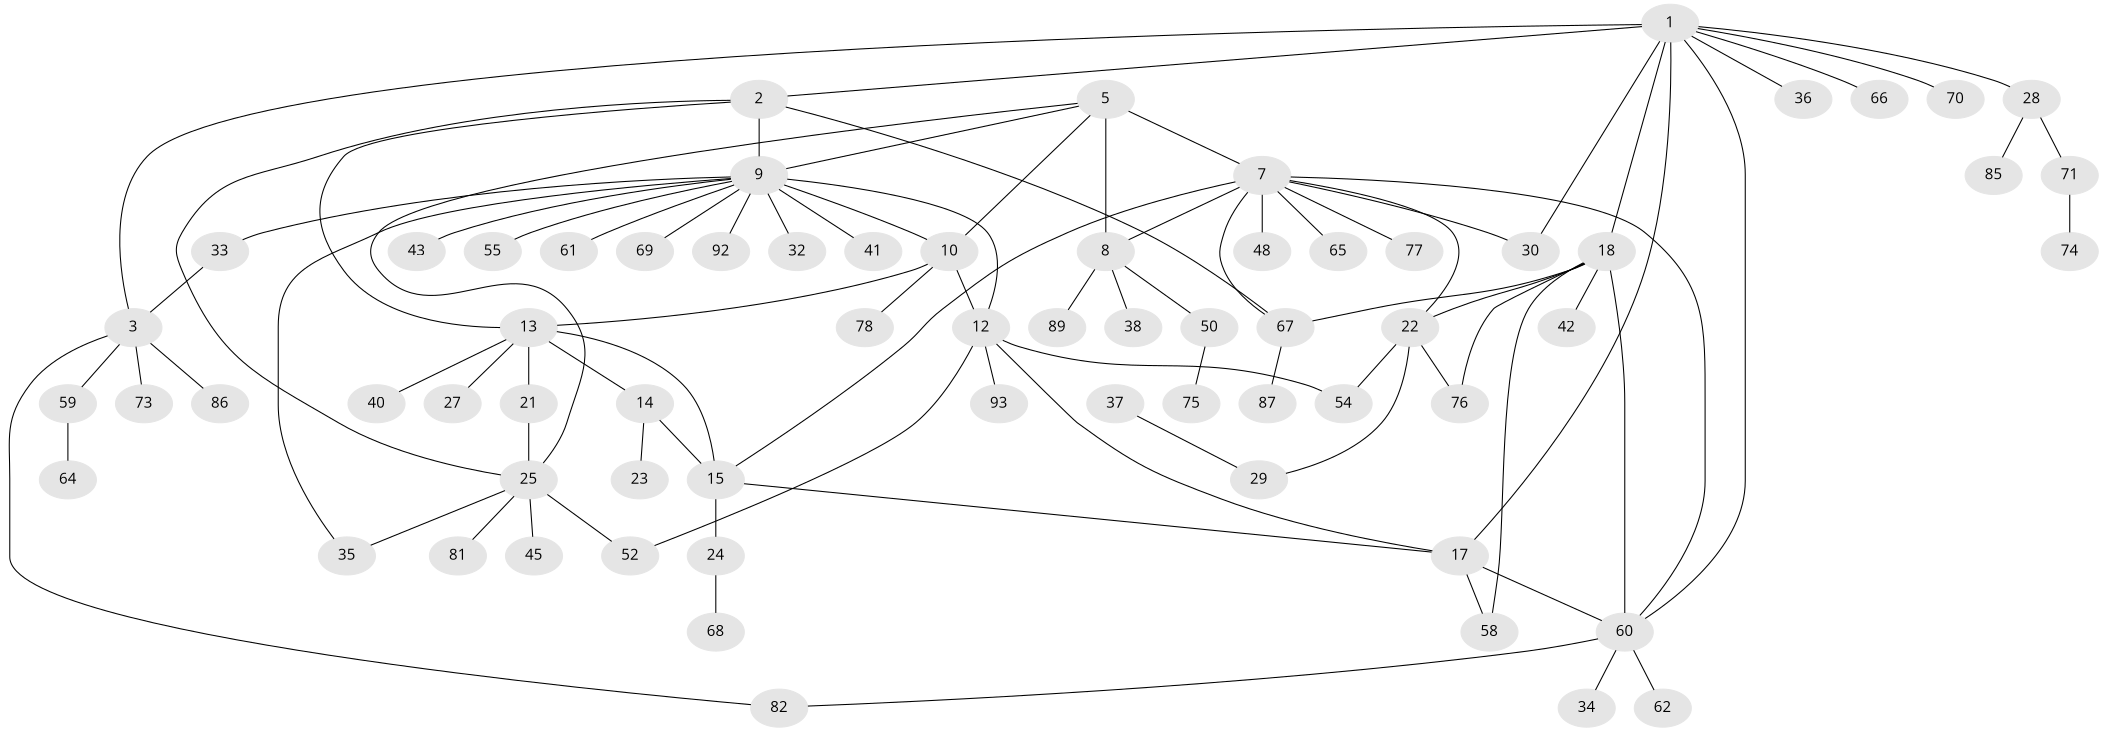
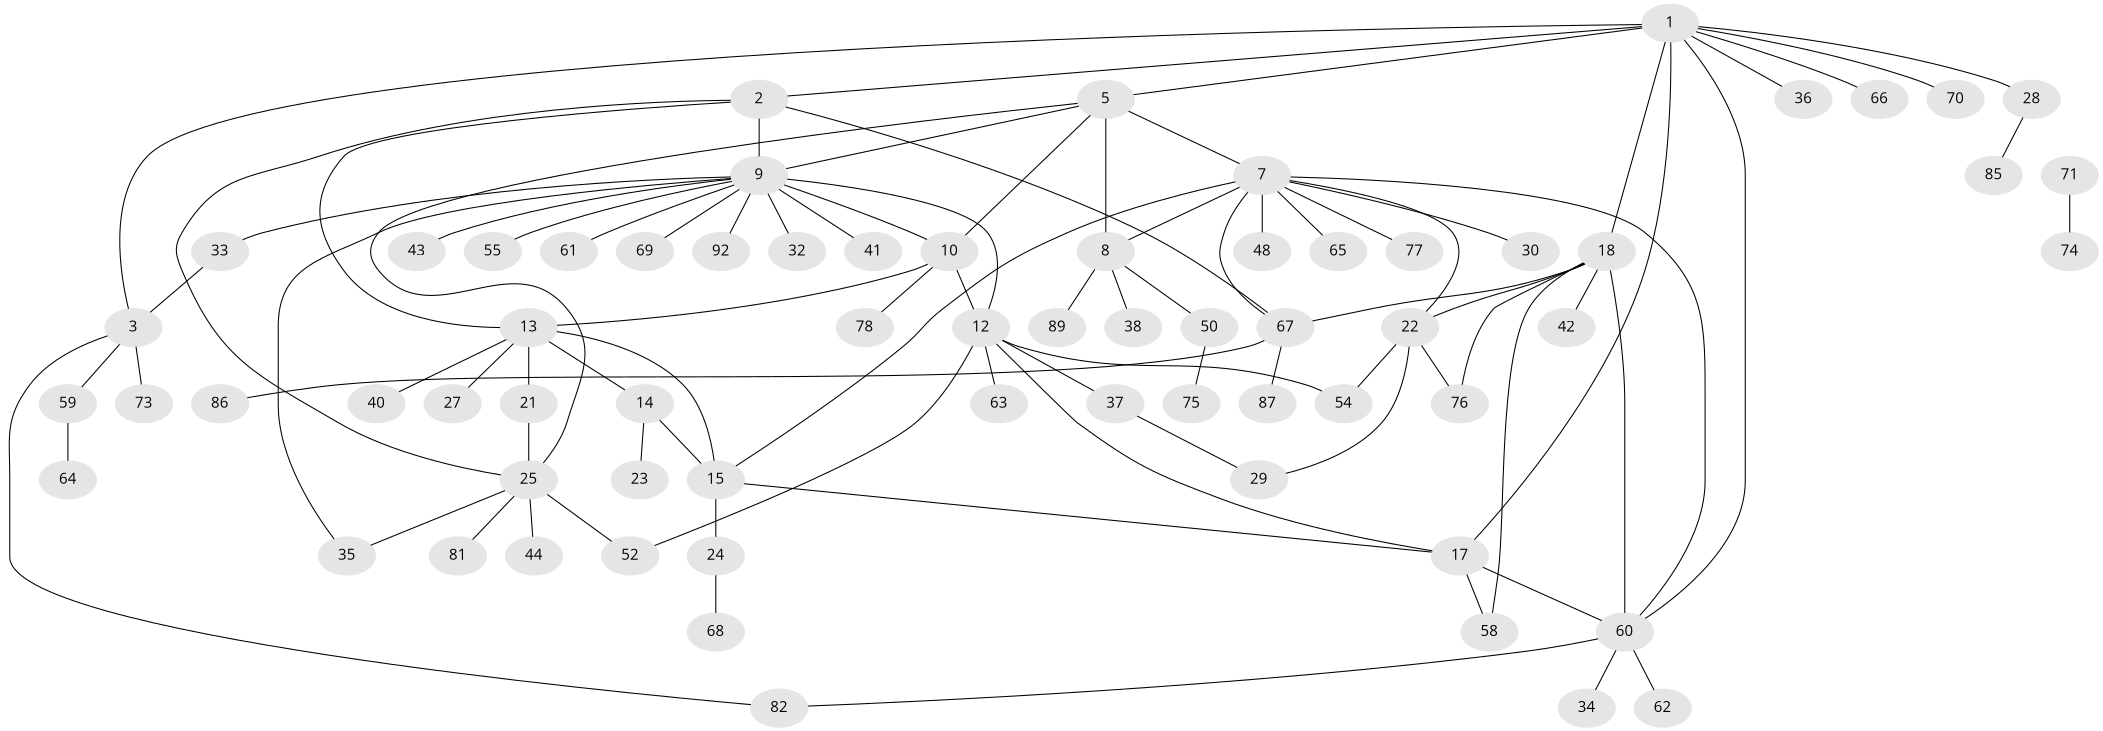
  graph {
    fontname="Open Sans"
    node [color=gray90 fontname="Open Sans" style=filled]
    edge [fontname="Open Sans"]
    1 [super="+19"]
    2 [super="+84"]
    3 [super="+4"]
    5 [super="+6"]
    17 [super="+90"]
    18 [super="+53"]
    n7 [label=60 super="+47"]
    28 [super="+51"]
    36
    66
    70
    9 [super="+11"]
    13 [super="+16"]
    25 [super="+31"]
    67 [super="+91"]
    59
    73
    82
    86
    7 [super="+46"]
    8 [super="+39"]
    10 [super="+74"]
    58
    22 [super="+56"]
    42
    76
    34
    62
    71 [super="+83"]
    85
    12 [super="+26"]
    32
    33 [super="+80"]
    35 [super="+88"]
    41
    43
    55
    61
    69
    92
    15 [super="+60"]
    14 [super="+49"]
    21
    27
    40
    52
-   44 [label=45]
+   44
    81
    87
    64 [super="+79"]
    30 [super="+45"]
    48
    65
    77
    38
    50 [super="+57"]
    89
    78
    24
    29
    54
    75
    37
-   63 [label=93]
+   63
    23
    68
    n67 [label=74]
    1 -- 2
    1 -- 3 [weight=2]
-   1 -- 30
+   1 -- 5
    1 -- 17
    1 -- 18
    1 -- n7
    1 -- 28
    1 -- 36
    1 -- 66
    1 -- 70
    2 -- 9
    2 -- 13
    2 -- 25
    2 -- 67
    3 -- 59
    3 -- 73
    3 -- 82
-   3 -- 86
+   67 -- 86
    5 -- 9
    5 -- 25
    5 -- 7 [weight=2]
    5 -- 8 [weight=2]
    5 -- 10
    17 -- n7
    17 -- 58
    18 -- n7
    18 -- 67
    18 -- 58
    18 -- 22
    18 -- 42
    18 -- 76
    n7 -- 82
    n7 -- 34
    n7 -- 62
-   28 -- 71
    28 -- 85
    9 -- 10 [weight=2]
    9 -- 12 [weight=2]
    9 -- 32
    9 -- 33
    9 -- 35
    9 -- 41
    9 -- 43
    9 -- 55
    9 -- 61
    9 -- 69
    9 -- 92
    13 -- 15 [weight=2]
    13 -- 14 [weight=2]
    13 -- 21
    13 -- 27
    13 -- 40
    25 -- 35
    25 -- 52
    25 -- 44
    25 -- 81
    67 -- 87
    59 -- 64
    7 -- n7
    7 -- 67
    7 -- 8
    7 -- 22
    7 -- 15
    7 -- 30
    7 -- 48
    7 -- 65
    7 -- 77
    8 -- 38
    8 -- 50
    8 -- 89
    10 -- 13
    10 -- 12
    10 -- 78
    22 -- 76
    22 -- 29
    22 -- 54
    71 -- n67
    12 -- 17
    12 -- 52
    12 -- 54
+   12 -- 37
    12 -- 63
    33 -- 3 [weight=2]
    15 -- 17
    15 -- 24
    14 -- 15
    14 -- 23
    21 -- 25
    50 -- 75
    24 -- 68
    37 -- 29
  }
